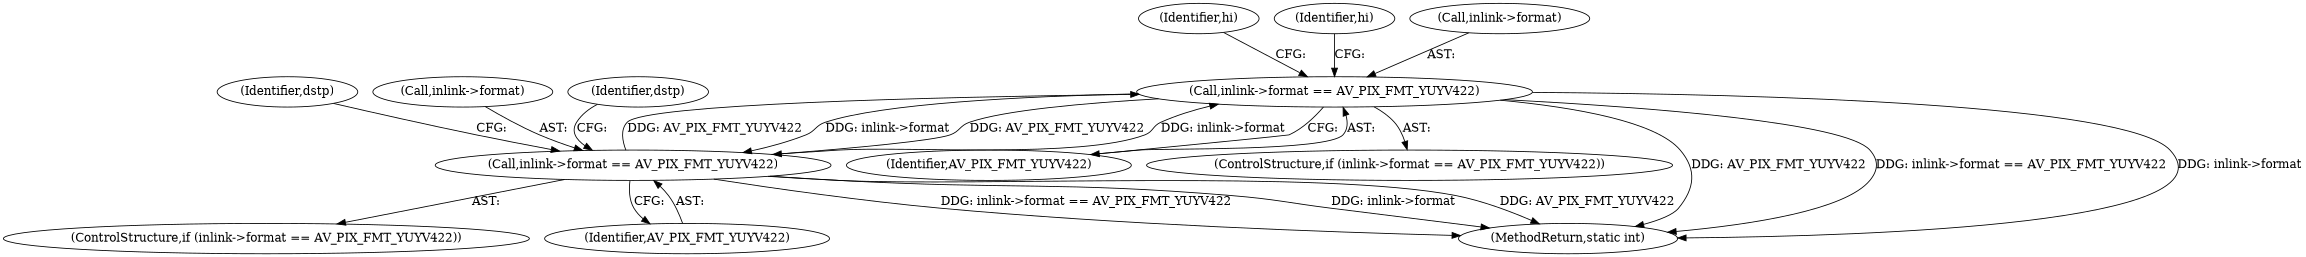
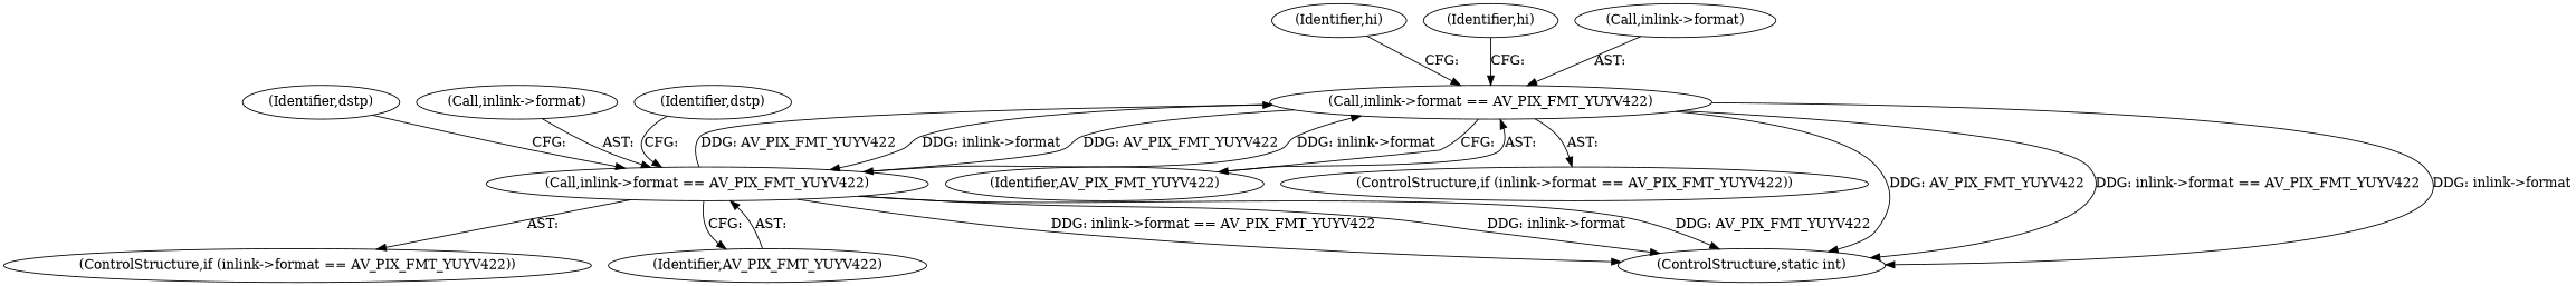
  digraph {
    n1 [label="(Call,inlink->format == AV_PIX_FMT_YUYV422)"]
    n2 [label="(Call,inlink->format == AV_PIX_FMT_YUYV422)"]
    n3 [label="(Identifier,AV_PIX_FMT_YUYV422)"]
    n4 [label="(ControlStructure,if (inlink->format == AV_PIX_FMT_YUYV422))"]
-   n5 [label="(MethodReturn,static int)"]
+   n5 [label="(ControlStructure,static int)"]
    n6 [label="(ControlStructure,if (inlink->format == AV_PIX_FMT_YUYV422))"]
    n7 [label="(Identifier,AV_PIX_FMT_YUYV422)"]
    n8 [label="(Identifier,dstp)"]
    n9 [label="(Identifier,hi)"]
    n10 [label="(Call,inlink->format)"]
    n11 [label="(Identifier,dstp)"]
    n12 [label="(Identifier,hi)"]
    n13 [label="(Call,inlink->format)"]
    n1 -> n2 [label="DDG: inlink->format"]
    n1 -> n2 [label="DDG: AV_PIX_FMT_YUYV422"]
    n1 -> n3 [label="CFG: "]
    n1 -> n4 [label="AST: "]
    n1 -> n5 [label="DDG: AV_PIX_FMT_YUYV422"]
    n1 -> n5 [label="DDG: inlink->format == AV_PIX_FMT_YUYV422"]
    n1 -> n5 [label="DDG: inlink->format"]
    n2 -> n1 [label="DDG: inlink->format"]
    n2 -> n1 [label="DDG: AV_PIX_FMT_YUYV422"]
    n2 -> n5 [label="DDG: inlink->format == AV_PIX_FMT_YUYV422"]
    n2 -> n5 [label="DDG: inlink->format"]
    n2 -> n5 [label="DDG: AV_PIX_FMT_YUYV422"]
    n2 -> n6 [label="AST: "]
    n2 -> n7 [label="CFG: "]
    n3 -> n1 [label="AST: "]
    n7 -> n2 [label="AST: "]
    n8 -> n2 [label="CFG: "]
    n9 -> n1 [label="CFG: "]
    n10 -> n2 [label="AST: "]
    n11 -> n2 [label="CFG: "]
    n12 -> n1 [label="CFG: "]
    n13 -> n1 [label="AST: "]
  }
